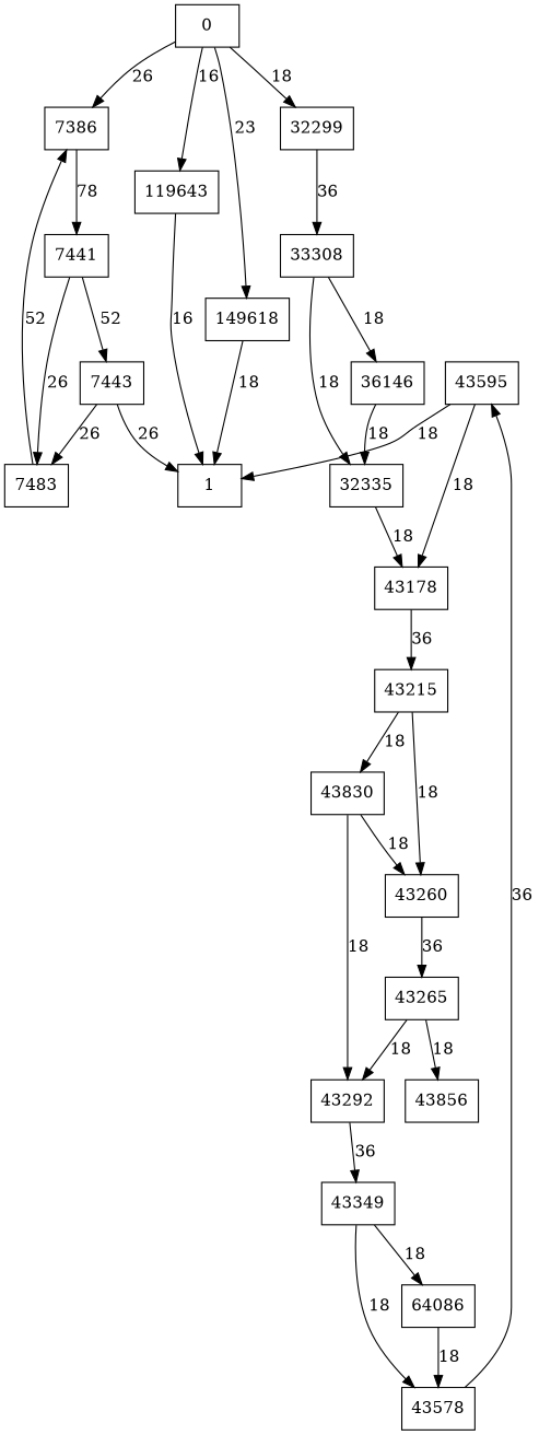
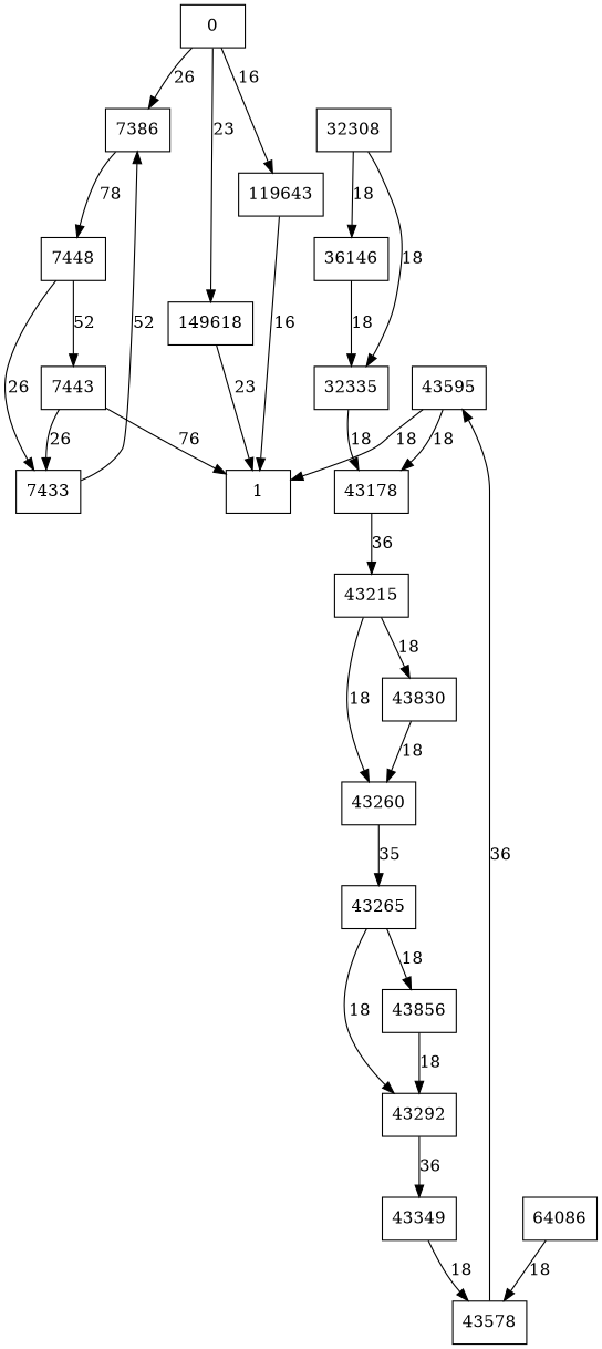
  digraph {
    rankdir=TB
    node [shape=rectangle]
    7386
-   7441
+   7441 [label=7448]
    7443
-   7483
+   7483 [label=7433]
    1
-   32299
-   32308 [label=33308]
+   32308
    32335
    36146
    43178
    43215
    43260
    43830
    43265
    43292
    43856
    43349
    43578
    n19 [label=64086]
    43595
    119643
    149618
    0
    7386 -> 7441 [label=78]
    7441 -> 7443 [label=52]
    7441 -> 7483 [label=26]
    7443 -> 7483 [label=26]
-   7443 -> 1 [label=26]
+   7443 -> 1 [label=76]
    7483 -> 7386 [label=52]
-   32299 -> 32308 [label=36]
    32308 -> 32335 [label=18]
    32308 -> 36146 [label=18]
    32335 -> 43178 [label=18]
    36146 -> 32335 [label=18]
    43178 -> 43215 [label=36]
    43215 -> 43260 [label=18]
    43215 -> 43830 [label=18]
-   43260 -> 43265 [label=36]
+   43260 -> 43265 [label=35]
    43830 -> 43260 [label=18]
    43265 -> 43292 [label=18]
    43265 -> 43856 [label=18]
    43292 -> 43349 [label=36]
-   43830 -> 43292 [label=18]
+   43856 -> 43292 [label=18]
    43349 -> 43578 [label=18]
-   43349 -> n19 [label=18]
    43578 -> 43595 [label=36]
    n19 -> 43578 [label=18]
    43595 -> 1 [label=18]
    43595 -> 43178 [label=18]
    119643 -> 1 [label=16]
-   149618 -> 1 [label=18]
+   149618 -> 1 [label=23]
    0 -> 7386 [label=26]
-   0 -> 32299 [label=18]
    0 -> 119643 [label=16]
    0 -> 149618 [label=23]
  }
